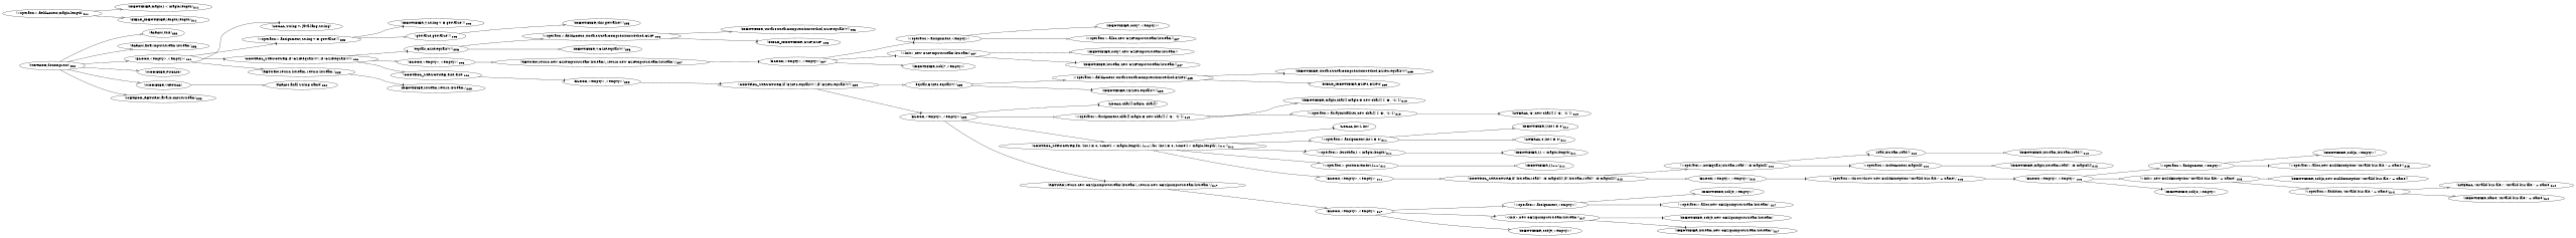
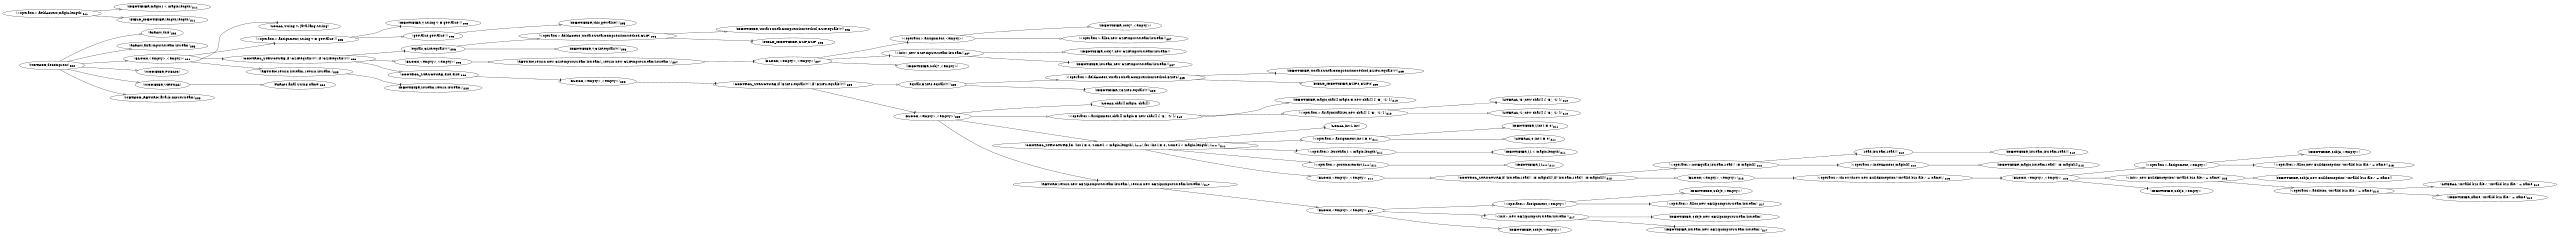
  digraph {
    rankdir=LR
    edge [arrowhead=onormal]
    n1 [label=<(METHOD,decompress)<SUB>202</SUB>>]
    n2 [label=<(PARAM,this)<SUB>202</SUB>>]
    n3 [label=<(PARAM,final InputStream istream)<SUB>203</SUB>>]
    n4 [label=<(BLOCK,&lt;empty&gt;,&lt;empty&gt;)<SUB>204</SUB>>]
    n5 [label=<(MODIFIER,PUBLIC)>]
    n6 [label=<(MODIFIER,VIRTUAL)>]
    n7 [label=<(METHOD_RETURN,java.io.InputStream)<SUB>202</SUB>>]
    n8 [label=<(PARAM,final String name)<SUB>202</SUB>>]
    n9 [label=<(LOCAL,String v: java.lang.String)>]
    n10 [label=<(&lt;operator&gt;.assignment,String v = getValue())<SUB>205</SUB>>]
    n11 [label=<(CONTROL_STRUCTURE,if (GZIP.equals(v)),if (GZIP.equals(v)))<SUB>206</SUB>>]
    n12 [label=<(RETURN,return istream;,return istream;)<SUB>220</SUB>>]
    n13 [label=<(IDENTIFIER,v,String v = getValue())<SUB>205</SUB>>]
    n14 [label=<(getValue,getValue())<SUB>205</SUB>>]
    n15 [label=<(equals,GZIP.equals(v))<SUB>206</SUB>>]
    n16 [label=<(BLOCK,&lt;empty&gt;,&lt;empty&gt;)<SUB>206</SUB>>]
    n17 [label=<(CONTROL_STRUCTURE,else,else)<SUB>208</SUB>>]
    n18 [label=<(IDENTIFIER,istream,return istream;)<SUB>220</SUB>>]
    n19 [label=<(IDENTIFIER,this,getValue())<SUB>205</SUB>>]
    n20 [label=<(&lt;operator&gt;.fieldAccess,Untar$UntarCompressionMethod.GZIP)<SUB>206</SUB>>]
    n21 [label=<(IDENTIFIER,v,GZIP.equals(v))<SUB>206</SUB>>]
    n22 [label=<(RETURN,return new GZIPInputStream(istream);,return new GZIPInputStream(istream);)<SUB>207</SUB>>]
    n23 [label=<(BLOCK,&lt;empty&gt;,&lt;empty&gt;)<SUB>208</SUB>>]
    n24 [label=<(IDENTIFIER,Untar$UntarCompressionMethod,GZIP.equals(v))<SUB>206</SUB>>]
    n25 [label=<(FIELD_IDENTIFIER,GZIP,GZIP)<SUB>206</SUB>>]
    n26 [label=<(BLOCK,&lt;empty&gt;,&lt;empty&gt;)<SUB>207</SUB>>]
    n27 [label=<(&lt;operator&gt;.assignment,&lt;empty&gt;)>]
    n28 [label=<(&lt;init&gt;,new GZIPInputStream(istream))<SUB>207</SUB>>]
    n29 [label=<(IDENTIFIER,$obj7,&lt;empty&gt;)>]
    n30 [label=<(IDENTIFIER,$obj7,&lt;empty&gt;)>]
    n31 [label=<(&lt;operator&gt;.alloc,new GZIPInputStream(istream))<SUB>207</SUB>>]
    n32 [label=<(IDENTIFIER,$obj7,new GZIPInputStream(istream))>]
    n33 [label=<(IDENTIFIER,istream,new GZIPInputStream(istream))<SUB>207</SUB>>]
    n34 [label=<(CONTROL_STRUCTURE,if (BZIP2.equals(v)),if (BZIP2.equals(v)))<SUB>209</SUB>>]
    n35 [label=<(equals,BZIP2.equals(v))<SUB>209</SUB>>]
    n36 [label=<(BLOCK,&lt;empty&gt;,&lt;empty&gt;)<SUB>209</SUB>>]
    n37 [label=<(&lt;operator&gt;.fieldAccess,Untar$UntarCompressionMethod.BZIP2)<SUB>209</SUB>>]
    n38 [label=<(IDENTIFIER,v,BZIP2.equals(v))<SUB>209</SUB>>]
    n39 [label=<(LOCAL,char[] magic: char[])>]
    n40 [label=<(&lt;operator&gt;.assignment,char[] magic = new char[] { 'B', 'Z' })<SUB>210</SUB>>]
    n41 [label=<(CONTROL_STRUCTURE,for (int i = 0; Some(i &lt; magic.length); i++),for (int i = 0; Some(i &lt; magic.length); i++))<SUB>211</SUB>>]
    n42 [label=<(RETURN,return new CBZip2InputStream(istream);,return new CBZip2InputStream(istream);)<SUB>217</SUB>>]
    n43 [label=<(IDENTIFIER,Untar$UntarCompressionMethod,BZIP2.equals(v))<SUB>209</SUB>>]
    n44 [label=<(FIELD_IDENTIFIER,BZIP2,BZIP2)<SUB>209</SUB>>]
    n45 [label=<(IDENTIFIER,magic,char[] magic = new char[] { 'B', 'Z' })<SUB>210</SUB>>]
    n46 [label=<(&lt;operator&gt;.arrayInitializer,new char[] { 'B', 'Z' })<SUB>210</SUB>>]
    n47 [label=<(LOCAL,int i: int)>]
    n48 [label=<(&lt;operator&gt;.assignment,int i = 0)<SUB>211</SUB>>]
    n49 [label=<(&lt;operator&gt;.lessThan,i &lt; magic.length)<SUB>211</SUB>>]
    n50 [label=<(&lt;operator&gt;.postIncrement,i++)<SUB>211</SUB>>]
    n51 [label=<(BLOCK,&lt;empty&gt;,&lt;empty&gt;)<SUB>211</SUB>>]
    n52 [label=<(BLOCK,&lt;empty&gt;,&lt;empty&gt;)<SUB>217</SUB>>]
    n53 [label=<(LITERAL,'B',new char[] { 'B', 'Z' })<SUB>210</SUB>>]
+   n54 [label=<(LITERAL,'Z',new char[] { 'B', 'Z' })<SUB>210</SUB>>]
    n55 [label=<(IDENTIFIER,i,int i = 0)<SUB>211</SUB>>]
    n56 [label=<(LITERAL,0,int i = 0)<SUB>211</SUB>>]
    n57 [label=<(IDENTIFIER,i,i &lt; magic.length)<SUB>211</SUB>>]
    n58 [label=<(IDENTIFIER,i,i++)<SUB>211</SUB>>]
    n59 [label=<(CONTROL_STRUCTURE,if (istream.read() != magic[i]),if (istream.read() != magic[i]))<SUB>212</SUB>>]
    n60 [label=<(&lt;operator&gt;.fieldAccess,magic.length)<SUB>211</SUB>>]
    n61 [label=<(IDENTIFIER,magic,i &lt; magic.length)<SUB>211</SUB>>]
    n62 [label=<(FIELD_IDENTIFIER,length,length)<SUB>211</SUB>>]
    n63 [label=<(&lt;operator&gt;.notEquals,istream.read() != magic[i])<SUB>212</SUB>>]
    n64 [label=<(BLOCK,&lt;empty&gt;,&lt;empty&gt;)<SUB>212</SUB>>]
    n65 [label=<(read,istream.read())<SUB>212</SUB>>]
    n66 [label=<(&lt;operator&gt;.indexAccess,magic[i])<SUB>212</SUB>>]
    n67 [label=<(&lt;operator&gt;.throw,throw new BuildException(&quot;Invalid bz2 file.&quot; + name);)<SUB>213</SUB>>]
    n68 [label=<(IDENTIFIER,istream,istream.read())<SUB>212</SUB>>]
    n69 [label=<(IDENTIFIER,magic,istream.read() != magic[i])<SUB>212</SUB>>]
    n70 [label=<(BLOCK,&lt;empty&gt;,&lt;empty&gt;)<SUB>213</SUB>>]
    n71 [label=<(&lt;operator&gt;.assignment,&lt;empty&gt;)>]
    n72 [label=<(&lt;init&gt;,new BuildException(&quot;Invalid bz2 file.&quot; + name))<SUB>213</SUB>>]
    n73 [label=<(IDENTIFIER,$obj8,&lt;empty&gt;)>]
    n74 [label=<(IDENTIFIER,$obj8,&lt;empty&gt;)>]
    n75 [label=<(&lt;operator&gt;.alloc,new BuildException(&quot;Invalid bz2 file.&quot; + name))<SUB>213</SUB>>]
    n76 [label=<(IDENTIFIER,$obj8,new BuildException(&quot;Invalid bz2 file.&quot; + name))>]
    n77 [label=<(&lt;operator&gt;.addition,&quot;Invalid bz2 file.&quot; + name)<SUB>214</SUB>>]
    n78 [label=<(LITERAL,&quot;Invalid bz2 file.&quot;,&quot;Invalid bz2 file.&quot; + name)<SUB>214</SUB>>]
    n79 [label=<(IDENTIFIER,name,&quot;Invalid bz2 file.&quot; + name)<SUB>214</SUB>>]
    n80 [label=<(&lt;operator&gt;.assignment,&lt;empty&gt;)>]
    n81 [label=<(&lt;init&gt;,new CBZip2InputStream(istream))<SUB>217</SUB>>]
    n82 [label=<(IDENTIFIER,$obj9,&lt;empty&gt;)>]
    n83 [label=<(IDENTIFIER,$obj9,&lt;empty&gt;)>]
    n84 [label=<(&lt;operator&gt;.alloc,new CBZip2InputStream(istream))<SUB>217</SUB>>]
    n85 [label=<(IDENTIFIER,$obj9,new CBZip2InputStream(istream))>]
    n86 [label=<(IDENTIFIER,istream,new CBZip2InputStream(istream))<SUB>217</SUB>>]
    n1 -> n2
    n1 -> n3
    n1 -> n4
    n1 -> n5
    n1 -> n6
    n1 -> n7
    n4 -> n9 [arrowhead=tee]
    n4 -> n10 [arrowhead=tee]
    n4 -> n11 [arrowhead=tee]
    n4 -> n12
    n6 -> n8
    n10 -> n13 [arrowhead=tee]
    n10 -> n14
    n11 -> n15 [arrowhead=tee]
    n11 -> n16
    n11 -> n17
    n12 -> n18 [arrowhead=tee]
    n14 -> n19
    n15 -> n20
    n15 -> n21
    n16 -> n22
    n17 -> n23 [arrowhead=tee]
    n20 -> n24
    n20 -> n25 [arrowhead=tee]
    n22 -> n26 [arrowhead=tee]
    n23 -> n34 [arrowhead=tee]
    n26 -> n27 [arrowhead=tee]
    n26 -> n28 [arrowhead=tee]
    n26 -> n29
    n27 -> n30
    n27 -> n31
    n28 -> n32
    n28 -> n33 [arrowhead=tee]
    n34 -> n35
    n34 -> n36 [arrowhead=tee]
    n35 -> n37
    n35 -> n38 [arrowhead=tee]
    n36 -> n39 [arrowhead=tee]
    n36 -> n40
    n36 -> n41
    n36 -> n42 [arrowhead=tee]
    n37 -> n43 [arrowhead=tee]
    n37 -> n44
    n40 -> n45
    n40 -> n46
    n41 -> n47 [arrowhead=tee]
    n41 -> n48
    n41 -> n49 [arrowhead=tee]
    n41 -> n50
    n41 -> n51
    n42 -> n52
    n46 -> n53 [arrowhead=tee]
+   n46 -> n54
    n48 -> n55
    n48 -> n56
    n49 -> n57 [arrowhead=tee]
    n50 -> n58
    n51 -> n59
    n52 -> n80
    n52 -> n81 [arrowhead=tee]
    n52 -> n82
    n59 -> n63
    n59 -> n64
    n60 -> n61
    n60 -> n62
    n63 -> n65 [arrowhead=tee]
    n63 -> n66 [arrowhead=tee]
    n64 -> n67 [arrowhead=tee]
    n65 -> n68
    n66 -> n69
    n67 -> n70 [arrowhead=tee]
    n70 -> n71
    n70 -> n72
    n70 -> n73 [arrowhead=tee]
    n71 -> n74
    n71 -> n75 [arrowhead=tee]
    n72 -> n76
    n72 -> n77
    n77 -> n78
    n77 -> n79
    n80 -> n83
    n80 -> n84 [arrowhead=tee]
    n81 -> n85 [arrowhead=tee]
    n81 -> n86 [arrowhead=tee]
  }
